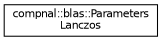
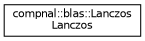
  digraph {
    rankdir=LR
-   n1 [color=black fillcolor=white fontname=Helvetica fontsize=10 height=0.2 label="compnal::blas::Parameters\lLanczos" shape=record style=filled width=0.4]
+   n1 [color=black fillcolor=white fontname=Helvetica fontsize=10 height=0.2 label="compnal::blas::Lanczos\lLanczos" shape=record style=filled width=0.4]
  }
